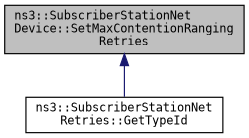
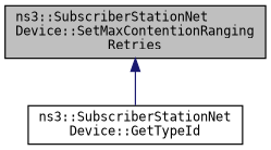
  digraph {
    rankdir=TB
    fontname="DejaVu Sans Mono"
    node [color=black fontname="DejaVu Sans Mono" fontsize=10 shape=record style=filled]
    n1 [fillcolor=grey75 fontcolor=black height=0.2 label="ns3::SubscriberStationNet\lDevice::SetMaxContentionRanging\lRetries" width=0.4]
-   n2 [fillcolor=white height=0.2 label="ns3::SubscriberStationNet\lRetries::GetTypeId" width=0.4]
+   n2 [fillcolor=white height=0.2 label="ns3::SubscriberStationNet\lDevice::GetTypeId" width=0.4]
    n1 -> n2 [color=midnightblue dir=back fontname="DejaVu Sans Mono" fontsize=10 labelfontname=Helvetica labelfontsize=10 style=solid]
  }
